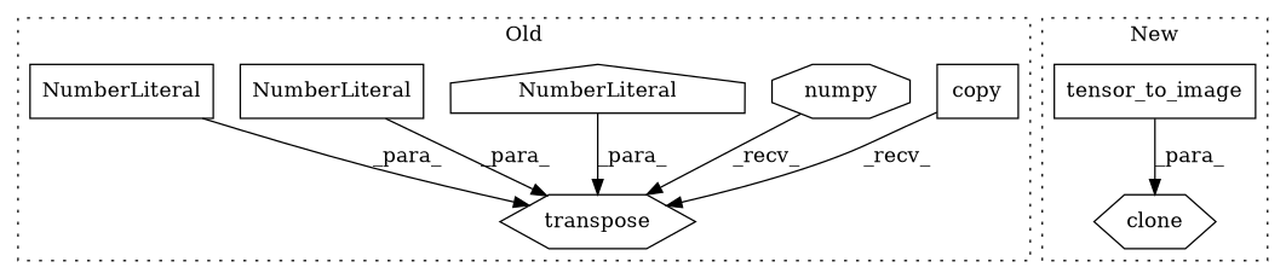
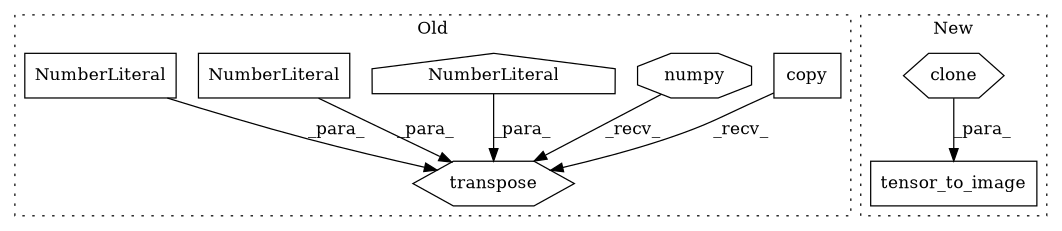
  digraph {
    node [a=32 l=1 shape=box]
    n1 [l=6 label=copy s=3587]
    n2 [l=7 label=numpy s=3562 shape=octagon]
    n3 [l="10,1" label=transpose s="3570,3585" shape=hexagon]
    n4 [a=34 label=NumberLiteral s=3580 shape=house]
    n5 [a=34 label=NumberLiteral s=3584]
    n6 [a=34 label=NumberLiteral s=3582]
    n7 [l=7 label=clone s=3366 shape=hexagon]
    n8 [l="16,1" label=tensor_to_image s="3345,3373"]
    subgraph cluster_1 {
      label=Old
      style=dotted
      n1
      n2
      n3
      n4
      n5
      n6
    }
    subgraph cluster_2 {
      label=New
      style=dotted
      n7
      n8
    }
    n1 -> n3 [label=_recv_]
    n2 -> n3 [label=_recv_]
    n4 -> n3 [label=_para_]
    n5 -> n3 [label=_para_]
    n6 -> n3 [label=_para_]
-   n8 -> n7 [label=_para_]
+   n7 -> n8 [label=_para_]
  }
